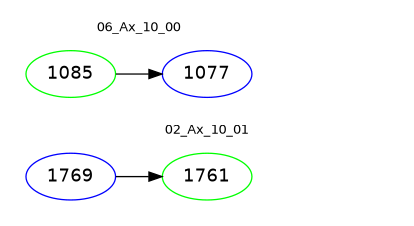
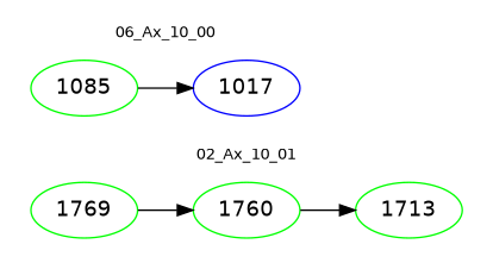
  digraph {
    fontname="DejaVu Sans"
    rankdir=LR
    node [color=green fontname="DejaVu Sans"]
    edge [color=black fontname="DejaVu Sans"]
-   n1 [label=1761]
-   n3 [color=blue label=1769]
+   n1 [label=1760]
+   n2 [label=1713]
+   n3 [label=1769]
    n4 [label=1085]
-   n5 [color=blue label=1077]
+   n5 [color=blue label=1017]
    subgraph cluster_1 {
      color=white
      fontsize=10
      label="02_Ax_10_01"
      n1
+     n2
      n3
    }
    subgraph cluster_2 {
      color=white
      fontsize=10
      label="06_Ax_10_00"
      n4
      n5
    }
+   n1 -> n2
    n3 -> n1
    n4 -> n5
  }
